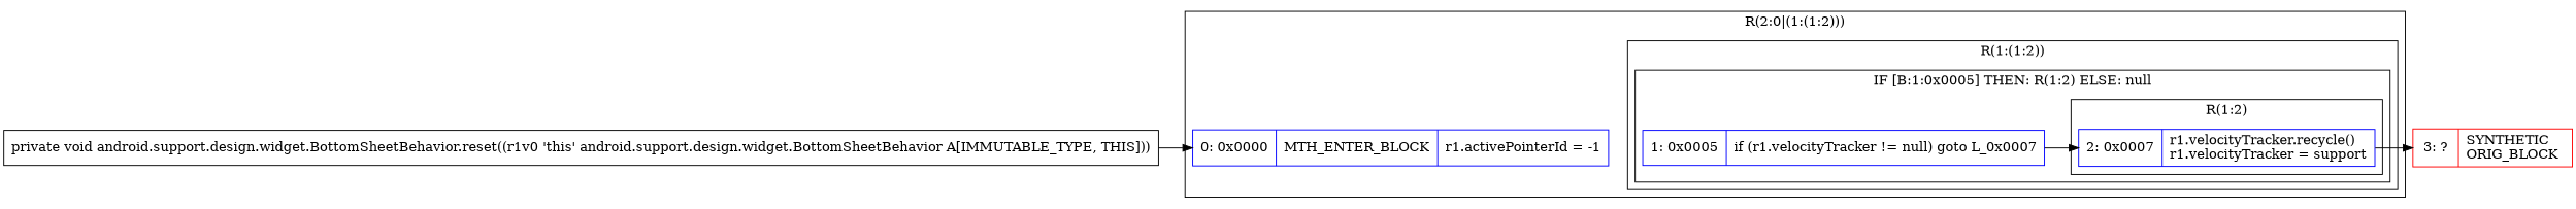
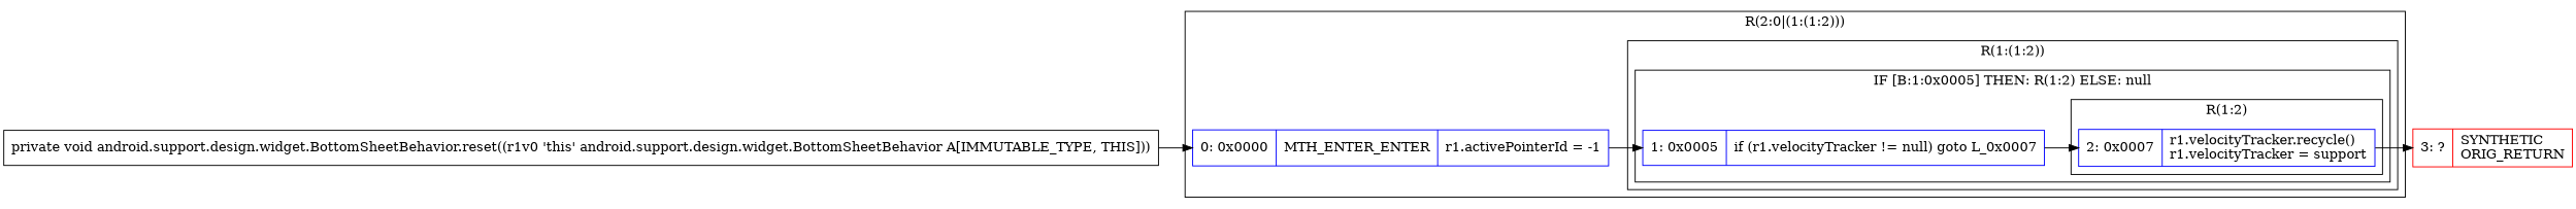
  digraph {
    rankdir=LR
    node [color=blue shape=record]
    n1 [label="{2\:\ 0x0007|r1.velocityTracker.recycle()\lr1.velocityTracker = support\l}"]
    n2 [label="{1\:\ 0x0005|if (r1.velocityTracker != null) goto L_0x0007\l}"]
-   n3 [label="{0\:\ 0x0000|MTH_ENTER_BLOCK\l|r1.activePointerId = \-1\l}"]
-   n4 [color=red label="{3\:\ ?|SYNTHETIC\lORIG_BLOCK\l}"]
+   n3 [label="{0\:\ 0x0000|MTH_ENTER_ENTER\l|r1.activePointerId = \-1\l}"]
+   n4 [color=red label="{3\:\ ?|SYNTHETIC\lORIG_RETURN\l}"]
    n5 [label="{private void android.support.design.widget.BottomSheetBehavior.reset((r1v0 'this' android.support.design.widget.BottomSheetBehavior A[IMMUTABLE_TYPE, THIS])) }" color=""]
    subgraph cluster_1 {
      label="R(2:0|(1:(1:2)))"
      n3
      subgraph cluster_2 {
        label="R(1:(1:2))"
        subgraph cluster_3 {
          label="IF [B:1:0x0005] THEN: R(1:2) ELSE: null"
          n2
          subgraph cluster_4 {
            label="R(1:2)"
            n1
          }
        }
      }
    }
    n1 -> n4
    n2 -> n1
+   n3 -> n2
    n5 -> n3
  }
